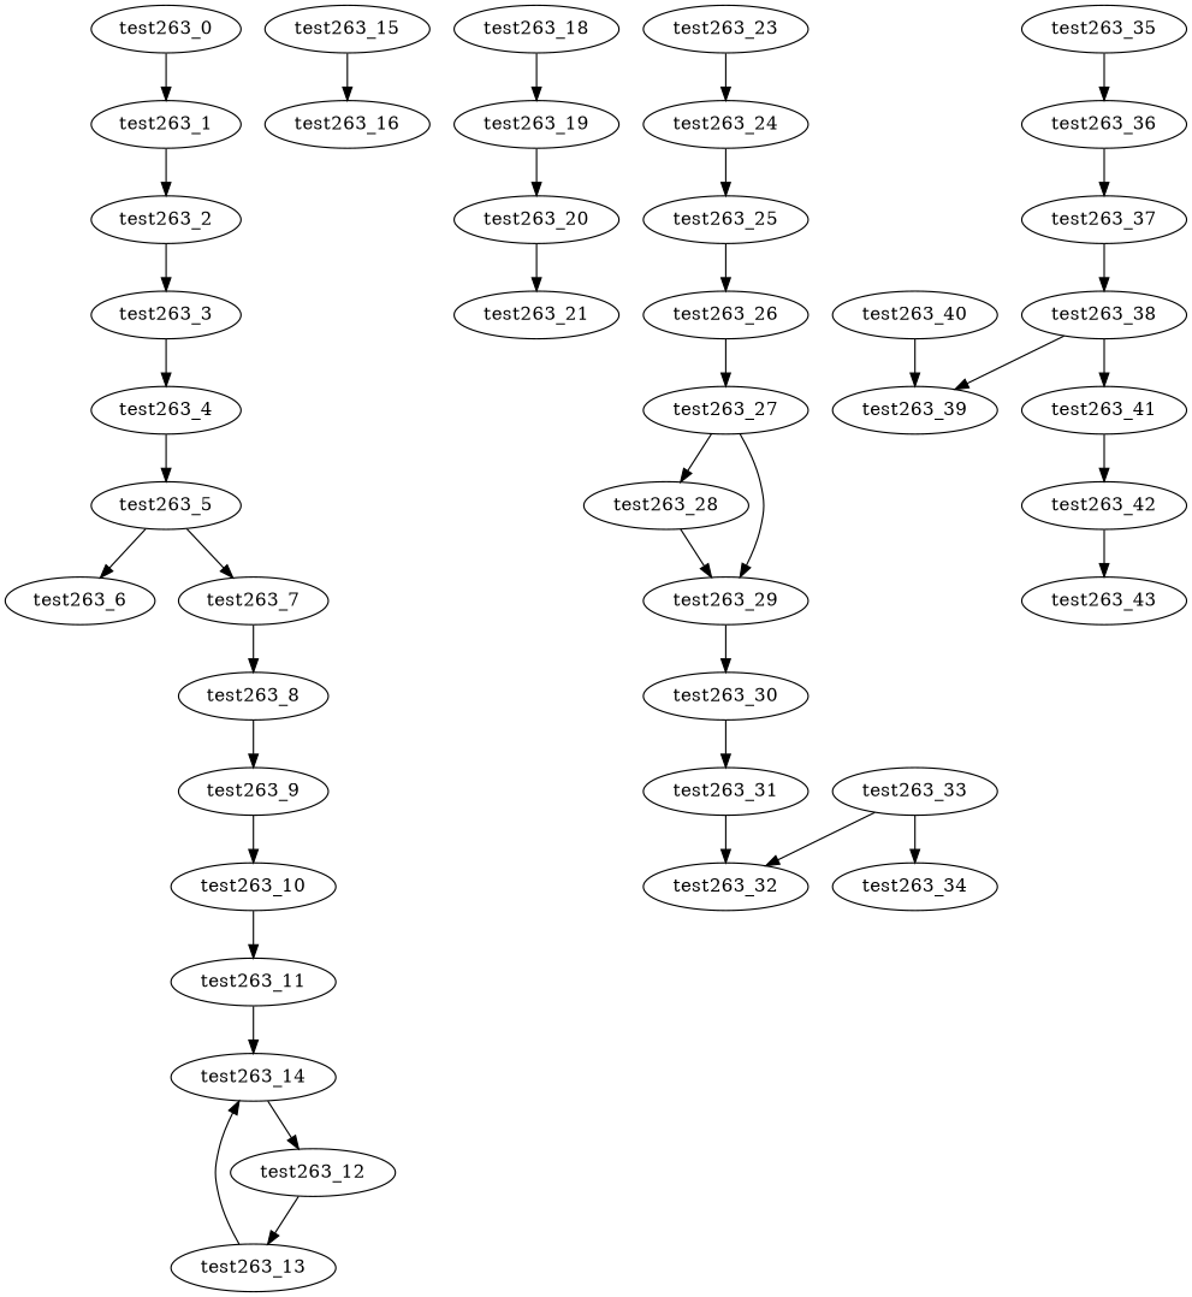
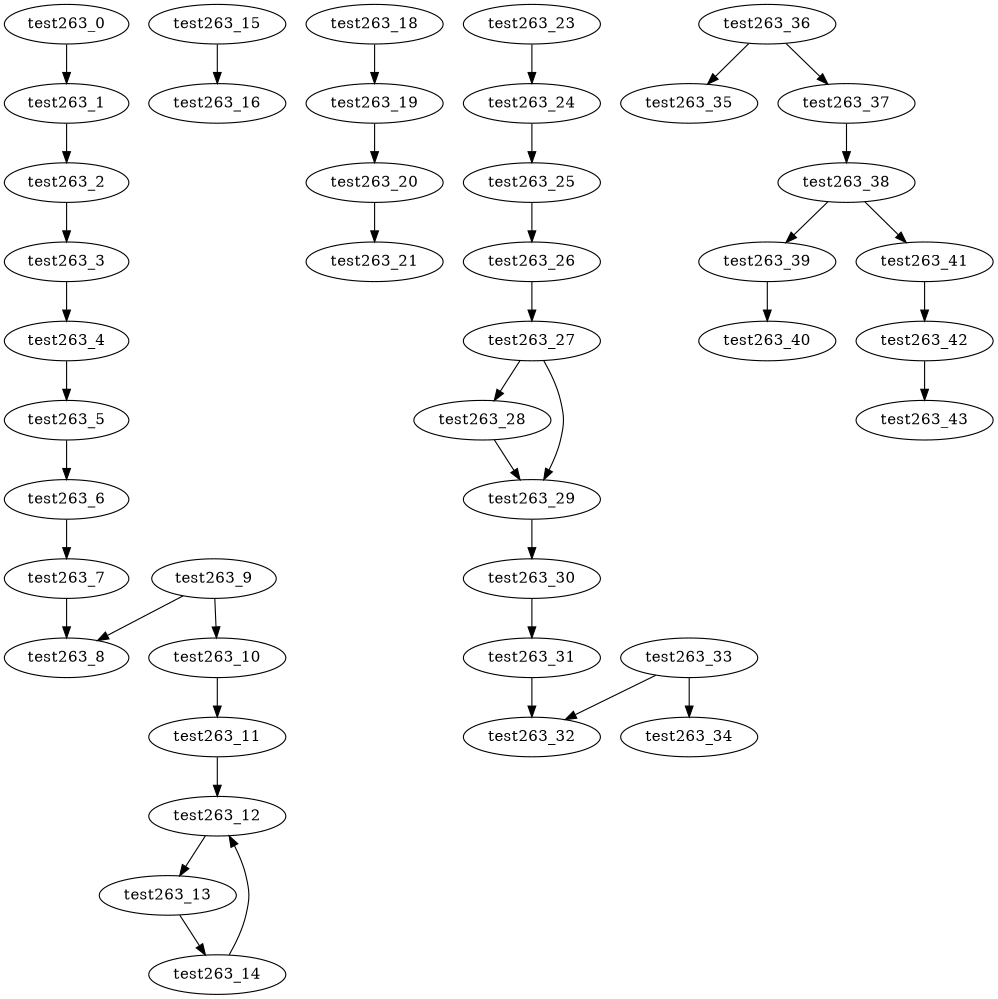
  digraph {
    test263_0
    test263_1
    test263_2
    test263_3
    test263_4
    test263_5
    test263_6
    test263_7
    test263_8
    test263_9
    test263_10
    test263_11
    test263_12
    test263_13
    test263_14
    test263_15
    test263_16
    test263_18
    test263_19
    test263_20
    test263_21
    test263_23
    test263_24
    test263_25
    test263_26
    test263_27
    test263_28
    test263_29
    test263_30
    test263_31
    test263_32
    test263_33
    test263_34
    test263_35
    test263_36
    test263_37
    test263_38
    test263_39
    test263_41
    test263_40
    test263_42
    test263_43
    test263_0 -> test263_1
    test263_1 -> test263_2
    test263_2 -> test263_3
    test263_3 -> test263_4
    test263_4 -> test263_5
    test263_5 -> test263_6
-   test263_5 -> test263_7
+   test263_6 -> test263_7
    test263_7 -> test263_8
-   test263_8 -> test263_9
+   test263_9 -> test263_8
    test263_9 -> test263_10
    test263_10 -> test263_11
-   test263_11 -> test263_14
+   test263_11 -> test263_12
    test263_12 -> test263_13
    test263_13 -> test263_14
    test263_14 -> test263_12
    test263_15 -> test263_16
    test263_18 -> test263_19
    test263_19 -> test263_20
    test263_20 -> test263_21
    test263_23 -> test263_24
    test263_24 -> test263_25
    test263_25 -> test263_26
    test263_26 -> test263_27
    test263_27 -> test263_28
    test263_27 -> test263_29
    test263_28 -> test263_29
    test263_29 -> test263_30
    test263_30 -> test263_31
    test263_31 -> test263_32
    test263_33 -> test263_32
    test263_33 -> test263_34
-   test263_35 -> test263_36
+   test263_36 -> test263_35
    test263_36 -> test263_37
    test263_37 -> test263_38
    test263_38 -> test263_39
    test263_38 -> test263_41
-   test263_40 -> test263_39
+   test263_39 -> test263_40
    test263_41 -> test263_42
    test263_42 -> test263_43
  }
